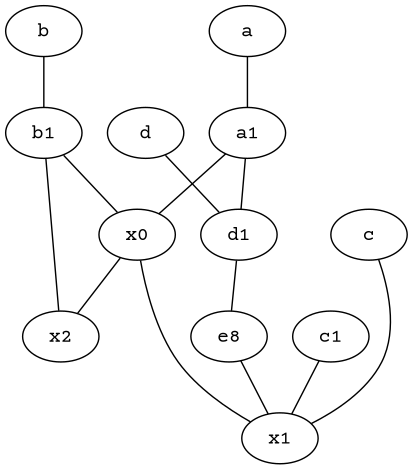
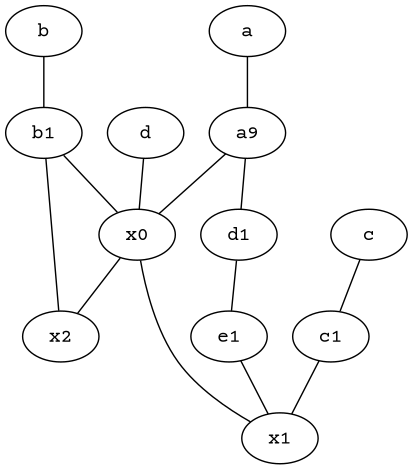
  graph {
    fontname="Courier Prime"
    node [fontname="Courier Prime" labelfontsize=50]
    edge [fontname="Courier Prime"]
-   a1
+   a1 [label=a9]
    x0
    d1
    x2
    x1
-   e1 [label=e8]
+   e1
    b1
    d
    c
    c1
    a
    b
    a1 -- x0
    a1 -- d1
    x0 -- x2
    x0 -- x1
    d1 -- e1
    e1 -- x1
    b1 -- x0
    b1 -- x2
-   d -- d1
-   c -- x1
+   d -- x0
+   c -- c1
    c1 -- x1
    a -- a1
    b -- b1
  }
